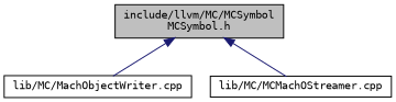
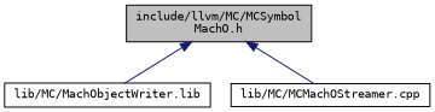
  digraph {
    fontname="DejaVu Sans Mono"
    node [color=black fontname="DejaVu Sans Mono" fontsize=10 shape=record]
    edge [color=midnightblue dir=back fontname="DejaVu Sans Mono" fontsize=10 labelfontname=Helvetica labelfontsize=10 style=solid]
-   n1 [fillcolor=grey75 fontcolor=black height=0.2 label="include/llvm/MC/MCSymbol\lMCSymbol.h" style=filled width=0.4]
-   n2 [height=0.2 label="lib/MC/MachObjectWriter.cpp" width=0.4]
+   n1 [fillcolor=grey75 fontcolor=black height=0.2 label="include/llvm/MC/MCSymbol\lMachO.h" style=filled width=0.4]
+   n2 [height=0.2 label="lib/MC/MachObjectWriter.lib" width=0.4]
    n3 [height=0.2 label="lib/MC/MCMachOStreamer.cpp" width=0.4]
    n1 -> n2
    n1 -> n3
  }
